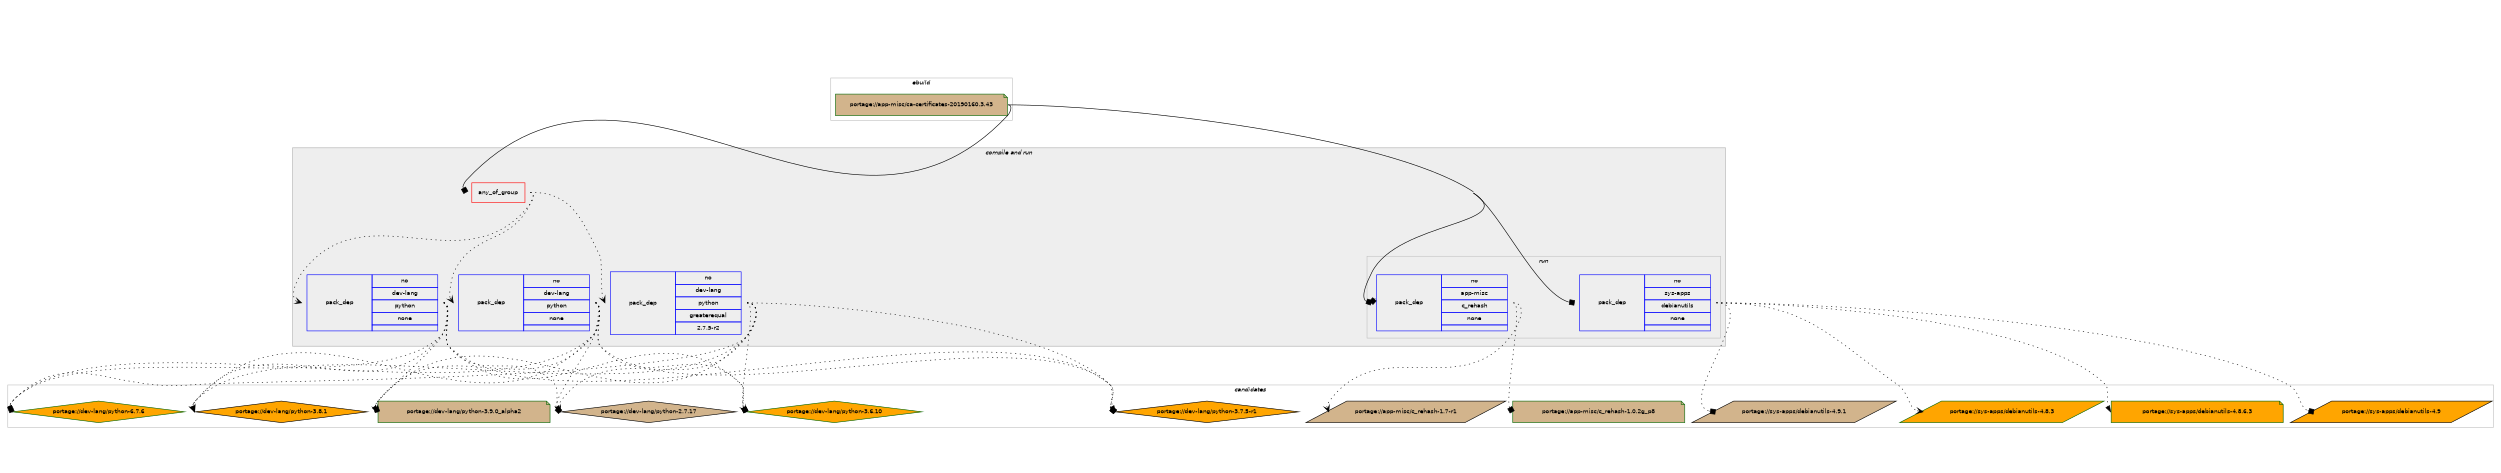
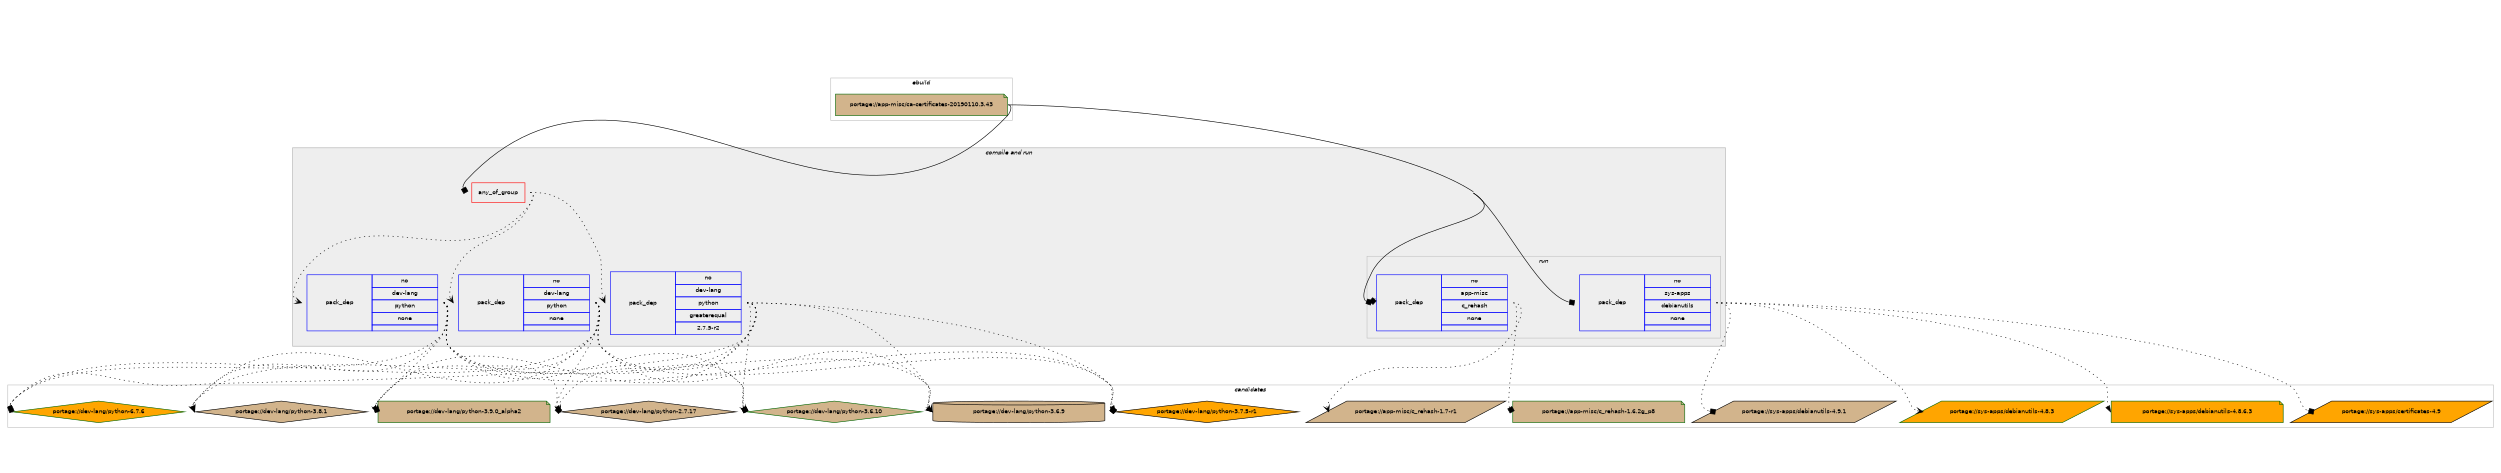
  digraph {
    compound=true
    concentrate=true
    fontname=Helvetica
    fontsize=10
    newrank=true
    rankdir=TB
    ranksep=1.5
    node [color=darkgreen fillcolor=tan fontname=Helvetica fontsize=10 shape=none style=filled]
    edge [arrowhead=box headport=w style=dotted tailport=e weight=100]
-   n1 [label="portage://app-misc/ca-certificates-20190160.3.43" shape=note width=4]
+   n1 [label="portage://app-misc/ca-certificates-20190110.3.43" shape=note width=4]
    n2 [color=blue label=<<TABLE BORDER="0" CELLBORDER="1" CELLSPACING="0" CELLPADDING="4" WIDTH="220"><TR><TD ROWSPAN="6" CELLPADDING="30">pack_dep</TD></TR><TR><TD WIDTH="110">no</TD></TR><TR><TD>dev-lang</TD></TR><TR><TD>python</TD></TR><TR><TD>none</TD></TR><TR><TD></TD></TR></TABLE>> fillcolor="" style=""]
    n3 [color=blue label=<<TABLE BORDER="0" CELLBORDER="1" CELLSPACING="0" CELLPADDING="4" WIDTH="220"><TR><TD ROWSPAN="6" CELLPADDING="30">pack_dep</TD></TR><TR><TD WIDTH="110">no</TD></TR><TR><TD>dev-lang</TD></TR><TR><TD>python</TD></TR><TR><TD>none</TD></TR><TR><TD></TD></TR></TABLE>> fillcolor="" style=""]
    n4 [color=blue label=<<TABLE BORDER="0" CELLBORDER="1" CELLSPACING="0" CELLPADDING="4" WIDTH="220"><TR><TD ROWSPAN="6" CELLPADDING="30">pack_dep</TD></TR><TR><TD WIDTH="110">no</TD></TR><TR><TD>dev-lang</TD></TR><TR><TD>python</TD></TR><TR><TD>greaterequal</TD></TR><TR><TD>2.7.5-r2</TD></TR></TABLE>> fillcolor="" style=""]
    n5 [color=red label=<<TABLE BORDER="0" CELLBORDER="1" CELLSPACING="0" CELLPADDING="4"><TR><TD CELLPADDING="10">any_of_group</TD></TR></TABLE>> fillcolor="" style=""]
    n6 [color=blue label=<<TABLE BORDER="0" CELLBORDER="1" CELLSPACING="0" CELLPADDING="4" WIDTH="220"><TR><TD ROWSPAN="6" CELLPADDING="30">pack_dep</TD></TR><TR><TD WIDTH="110">no</TD></TR><TR><TD>app-misc</TD></TR><TR><TD>c_rehash</TD></TR><TR><TD>none</TD></TR><TR><TD></TD></TR></TABLE>> fillcolor="" style=""]
    n7 [color=blue label=<<TABLE BORDER="0" CELLBORDER="1" CELLSPACING="0" CELLPADDING="4" WIDTH="220"><TR><TD ROWSPAN="6" CELLPADDING="30">pack_dep</TD></TR><TR><TD WIDTH="110">no</TD></TR><TR><TD>sys-apps</TD></TR><TR><TD>debianutils</TD></TR><TR><TD>none</TD></TR><TR><TD></TD></TR></TABLE>> fillcolor="" style=""]
    n8 [label="portage://dev-lang/python-3.9.0_alpha2" shape=note width=4]
-   n9 [color=black fillcolor=orange label="portage://dev-lang/python-3.8.1" shape=diamond width=4]
+   n9 [color=black label="portage://dev-lang/python-3.8.1" shape=diamond width=4]
    n10 [fillcolor=orange label="portage://dev-lang/python-6.7.6" shape=diamond width=4]
    n11 [color=black fillcolor=orange label="portage://dev-lang/python-3.7.5-r1" shape=diamond width=4]
-   n13 [fillcolor=orange label="portage://dev-lang/python-3.6.10" shape=diamond width=4]
+   n12 [color=black label="portage://dev-lang/python-3.6.9" shape=cylinder width=4]
+   n13 [label="portage://dev-lang/python-3.6.10" shape=diamond width=4]
    n14 [color=black label="portage://dev-lang/python-2.7.17" shape=diamond width=4]
    n15 [color=black label="portage://app-misc/c_rehash-1.7-r1" shape=parallelogram width=4]
-   n16 [label="portage://app-misc/c_rehash-1.0.2g_p8" shape=note width=4]
+   n16 [label="portage://app-misc/c_rehash-1.6.2g_p8" shape=note width=4]
    n17 [color=black label="portage://sys-apps/debianutils-4.9.1" shape=parallelogram width=4]
-   n18 [color=black fillcolor=orange label="portage://sys-apps/debianutils-4.9" shape=parallelogram width=4]
+   n18 [color=black fillcolor=orange label="portage://sys-apps/certificates-4.9" shape=parallelogram width=4]
    n19 [fillcolor=orange label="portage://sys-apps/debianutils-4.8.6.3" shape=note width=4]
    n20 [fillcolor=orange label="portage://sys-apps/debianutils-4.8.3" shape=parallelogram width=4]
    subgraph cluster_1 {
      color=gray
      label=<<i>dependencies</i>>
      subgraph cluster_2 {
        color=gray
        fillcolor="#eeeeee"
        label=<<i>compile</i>>
        style=filled
        subgraph sub_3 {
          color=gray
          fillcolor="#eeeeee"
          label=<<i>compile</i>>
          style=filled
          n5
          subgraph sub_4 {
            color=gray
            fillcolor="#eeeeee"
            label=<<i>compile</i>>
            style=filled
            n2
          }
          subgraph sub_5 {
            color=gray
            fillcolor="#eeeeee"
            label=<<i>compile</i>>
            style=filled
            n3
          }
          subgraph sub_6 {
            color=gray
            fillcolor="#eeeeee"
            label=<<i>compile</i>>
            style=filled
            n4
          }
        }
      }
      subgraph cluster_7 {
        color=gray
        fillcolor="#eeeeee"
        label=<<i>compile and run</i>>
        style=filled
      }
      subgraph cluster_8 {
        color=gray
        fillcolor="#eeeeee"
        label=<<i>run</i>>
        style=filled
        subgraph sub_9 {
          color=gray
          fillcolor="#eeeeee"
          label=<<i>run</i>>
          style=filled
          n6
        }
        subgraph sub_10 {
          color=gray
          fillcolor="#eeeeee"
          label=<<i>run</i>>
          style=filled
          n7
        }
      }
    }
    subgraph cluster_11 {
      color=gray
      label=<<i>ebuild</i>>
      n1
    }
    subgraph cluster_12 {
      color=gray
      label=<<i>candidates</i>>
      rank=same
      subgraph sub_13 {
        color=black
        label=<<i>candidates</i>>
        nodesep=1
        rank=same
        n8
        n9
        n10
        n11
+       n12
        n13
        n14
      }
      subgraph sub_14 {
        color=black
        label=<<i>candidates</i>>
        nodesep=1
        rank=same
        n8
        n9
        n10
        n11
+       n12
        n13
        n14
      }
      subgraph sub_15 {
        color=black
        label=<<i>candidates</i>>
        nodesep=1
        rank=same
        n8
        n9
        n10
        n11
+       n12
        n13
        n14
      }
      subgraph sub_16 {
        color=black
        label=<<i>candidates</i>>
        nodesep=1
        rank=same
        n15
        n16
      }
      subgraph sub_17 {
        color=black
        label=<<i>candidates</i>>
        nodesep=1
        rank=same
        n17
        n18
        n19
        n20
      }
    }
    n1 -> n5 [style=solid weight=20]
    n1 -> n6 [style=solid weight=20]
    n1 -> n7 [style=solid weight=20]
    n2 -> n8 [arrowhead=normal]
    n2 -> n9 [arrowhead=vee]
    n2 -> n10 [arrowhead=normal]
    n2 -> n11
+   n2 -> n12 [arrowhead=vee]
    n2 -> n13
    n2 -> n14 [arrowhead=normal]
    n3 -> n8
    n3 -> n9 [arrowhead=normal]
    n3 -> n10 [arrowhead=normal]
    n3 -> n11
+   n3 -> n12 [arrowhead=normal]
    n3 -> n13
    n3 -> n14
    n4 -> n8 [arrowhead=vee]
    n4 -> n9 [arrowhead=vee]
    n4 -> n10
    n4 -> n11 [arrowhead=normal]
+   n4 -> n12 [arrowhead=vee]
    n4 -> n13 [arrowhead=vee]
    n4 -> n14 [arrowhead=vee]
    n5 -> n2 [arrowhead=vee weight=20]
    n5 -> n3 [arrowhead=vee weight=20]
    n5 -> n4 [arrowhead=vee weight=20]
    n6 -> n15 [arrowhead=vee]
    n6 -> n16
    n7 -> n17
    n7 -> n18
    n7 -> n19 [arrowhead=normal]
    n7 -> n20 [arrowhead=vee]
  }
